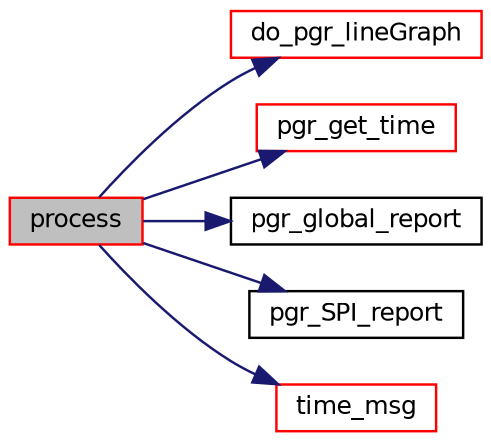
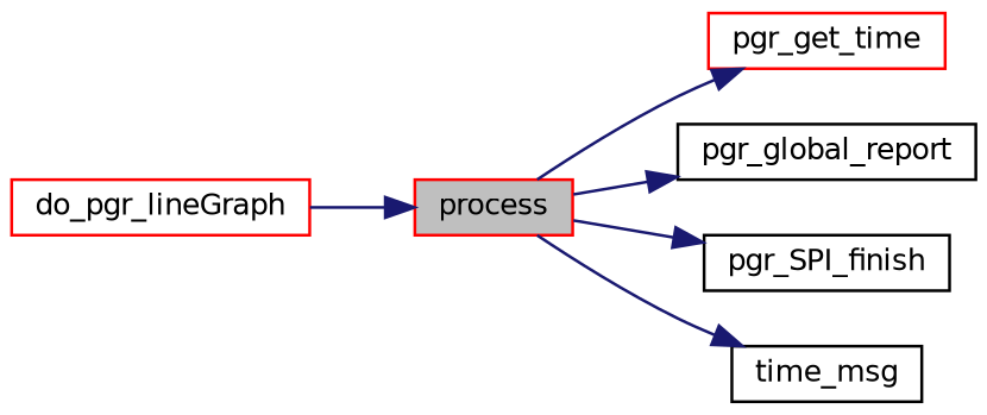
  digraph {
    rankdir=LR
    node [color=red fillcolor=white fontname=Helvetica fontsize=10 shape=record style=filled]
    edge [color=midnightblue fontname=Helvetica fontsize=10 labelfontname=Helvetica labelfontsize=10 style=solid]
    n1 [fillcolor=grey75 fontcolor=black height=0.2 label=process width=0.4]
    n2 [height=0.2 label=do_pgr_lineGraph width=0.4]
    n3 [height=0.2 label=pgr_get_time width=0.4]
    n4 [color=black height=0.2 label=pgr_global_report width=0.4]
-   n5 [color=black height=0.2 label=pgr_SPI_report width=0.4]
-   n6 [height=0.2 label=time_msg width=0.4]
-   n1 -> n2
+   n5 [color=black height=0.2 label=pgr_SPI_finish width=0.4]
+   n6 [color=black height=0.2 label=time_msg width=0.4]
+   n2 -> n1
    n1 -> n3
    n1 -> n4
    n1 -> n5
    n1 -> n6
  }
